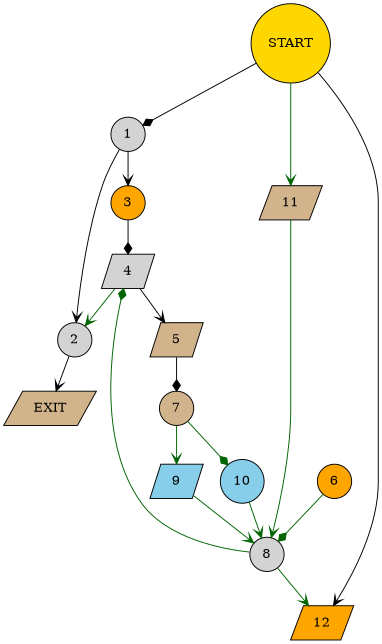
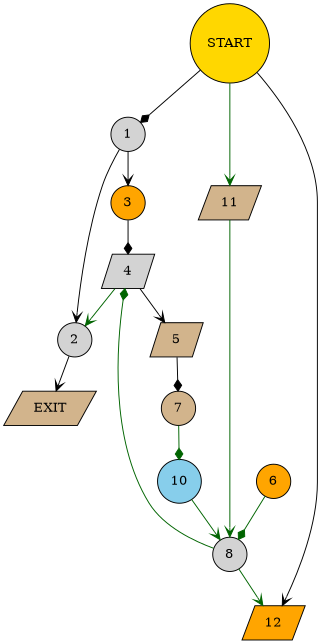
  digraph {
    node [fillcolor=lightgrey shape=circle style=filled]
    edge [arrowhead=vee color=darkgreen]
    n1 [fillcolor=gold label=START]
    1
    11 [fillcolor=tan shape=parallelogram]
    12 [fillcolor=orange shape=parallelogram]
    2
    3 [fillcolor=orange]
    8
    n8 [fillcolor=tan label=EXIT shape=parallelogram]
    4 [shape=parallelogram]
    5 [fillcolor=tan shape=parallelogram]
    7 [fillcolor=tan]
    6 [fillcolor=orange]
-   9 [fillcolor=skyblue shape=parallelogram]
    10 [fillcolor=skyblue]
    n1 -> 1 [arrowhead=diamond color=black]
    n1 -> 11
    n1 -> 12 [color=black]
    1 -> 2 [color=black]
    1 -> 3 [color=black]
    11 -> 8
    2 -> n8 [color=black]
    3 -> 4 [arrowhead=diamond color=black]
    8 -> 12
    8 -> 4 [arrowhead=diamond]
    4 -> 2
    4 -> 5 [color=black]
    5 -> 7 [arrowhead=diamond color=black]
-   7 -> 9
    7 -> 10 [arrowhead=diamond]
    6 -> 8 [arrowhead=diamond]
-   9 -> 8
    10 -> 8
  }
